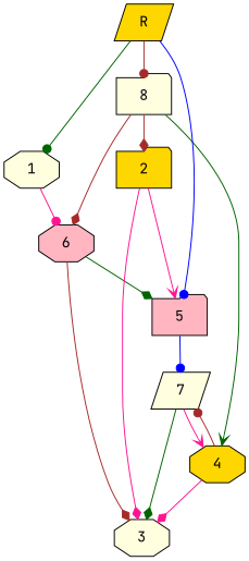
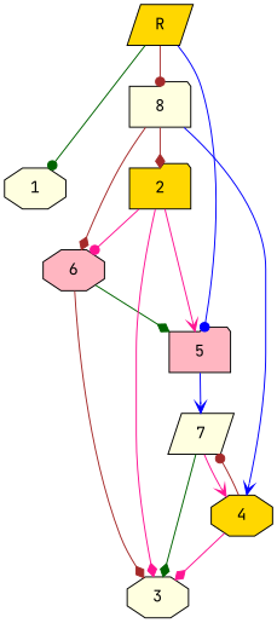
  digraph {
    fontname="JetBrains Mono"
    node [fillcolor=lightyellow fontname="JetBrains Mono" shape=octagon style=filled]
    edge [arrowhead=diamond color=deeppink fontname="JetBrains Mono"]
    1
    6 [fillcolor=lightpink]
    3
    5 [fillcolor=lightpink shape=folder]
    2 [fillcolor=gold shape=folder]
    7 [shape=parallelogram]
    4 [fillcolor=gold]
    8 [shape=folder]
    R [fillcolor=gold shape=parallelogram]
-   1 -> 6 [arrowhead=dot]
+   2 -> 6 [arrowhead=dot]
    6 -> 3 [color=brown]
    6 -> 5 [color=darkgreen]
-   5 -> 7 [arrowhead=dot color=blue]
+   5 -> 7 [arrowhead=vee color=blue]
    2 -> 3
    2 -> 5 [arrowhead=vee]
    7 -> 3 [color=darkgreen]
    7 -> 4 [arrowhead=vee]
    4 -> 3
    4 -> 7 [arrowhead=dot color=brown]
    8 -> 6 [color=brown]
    8 -> 2 [color=brown]
-   8 -> 4 [arrowhead=vee color=darkgreen]
+   8 -> 4 [arrowhead=vee color=blue]
    R -> 1 [arrowhead=dot color=darkgreen]
    R -> 5 [arrowhead=dot color=blue]
    R -> 8 [arrowhead=dot color=brown]
  }
